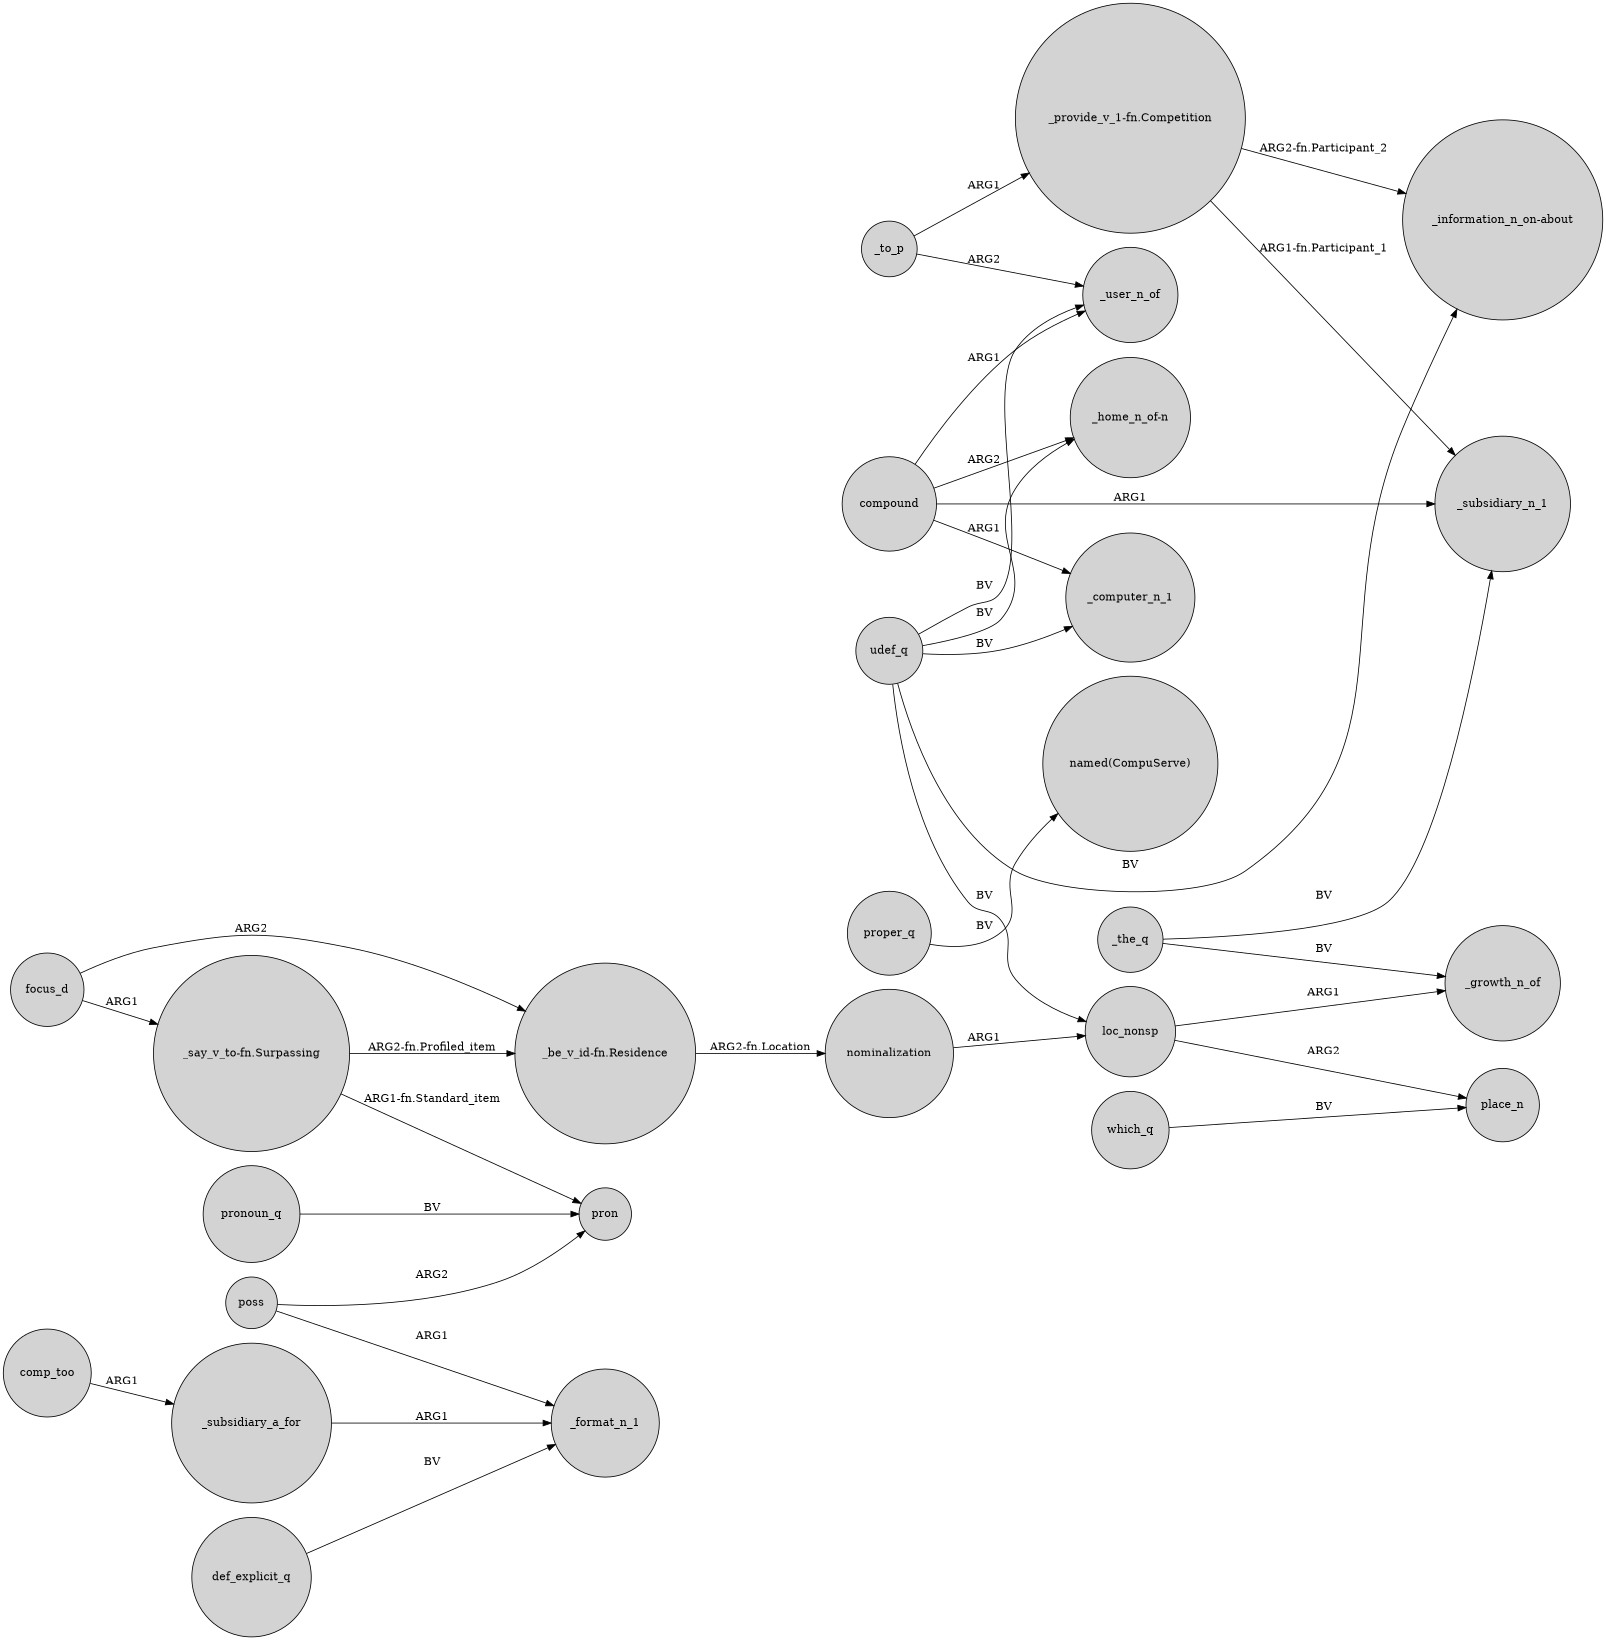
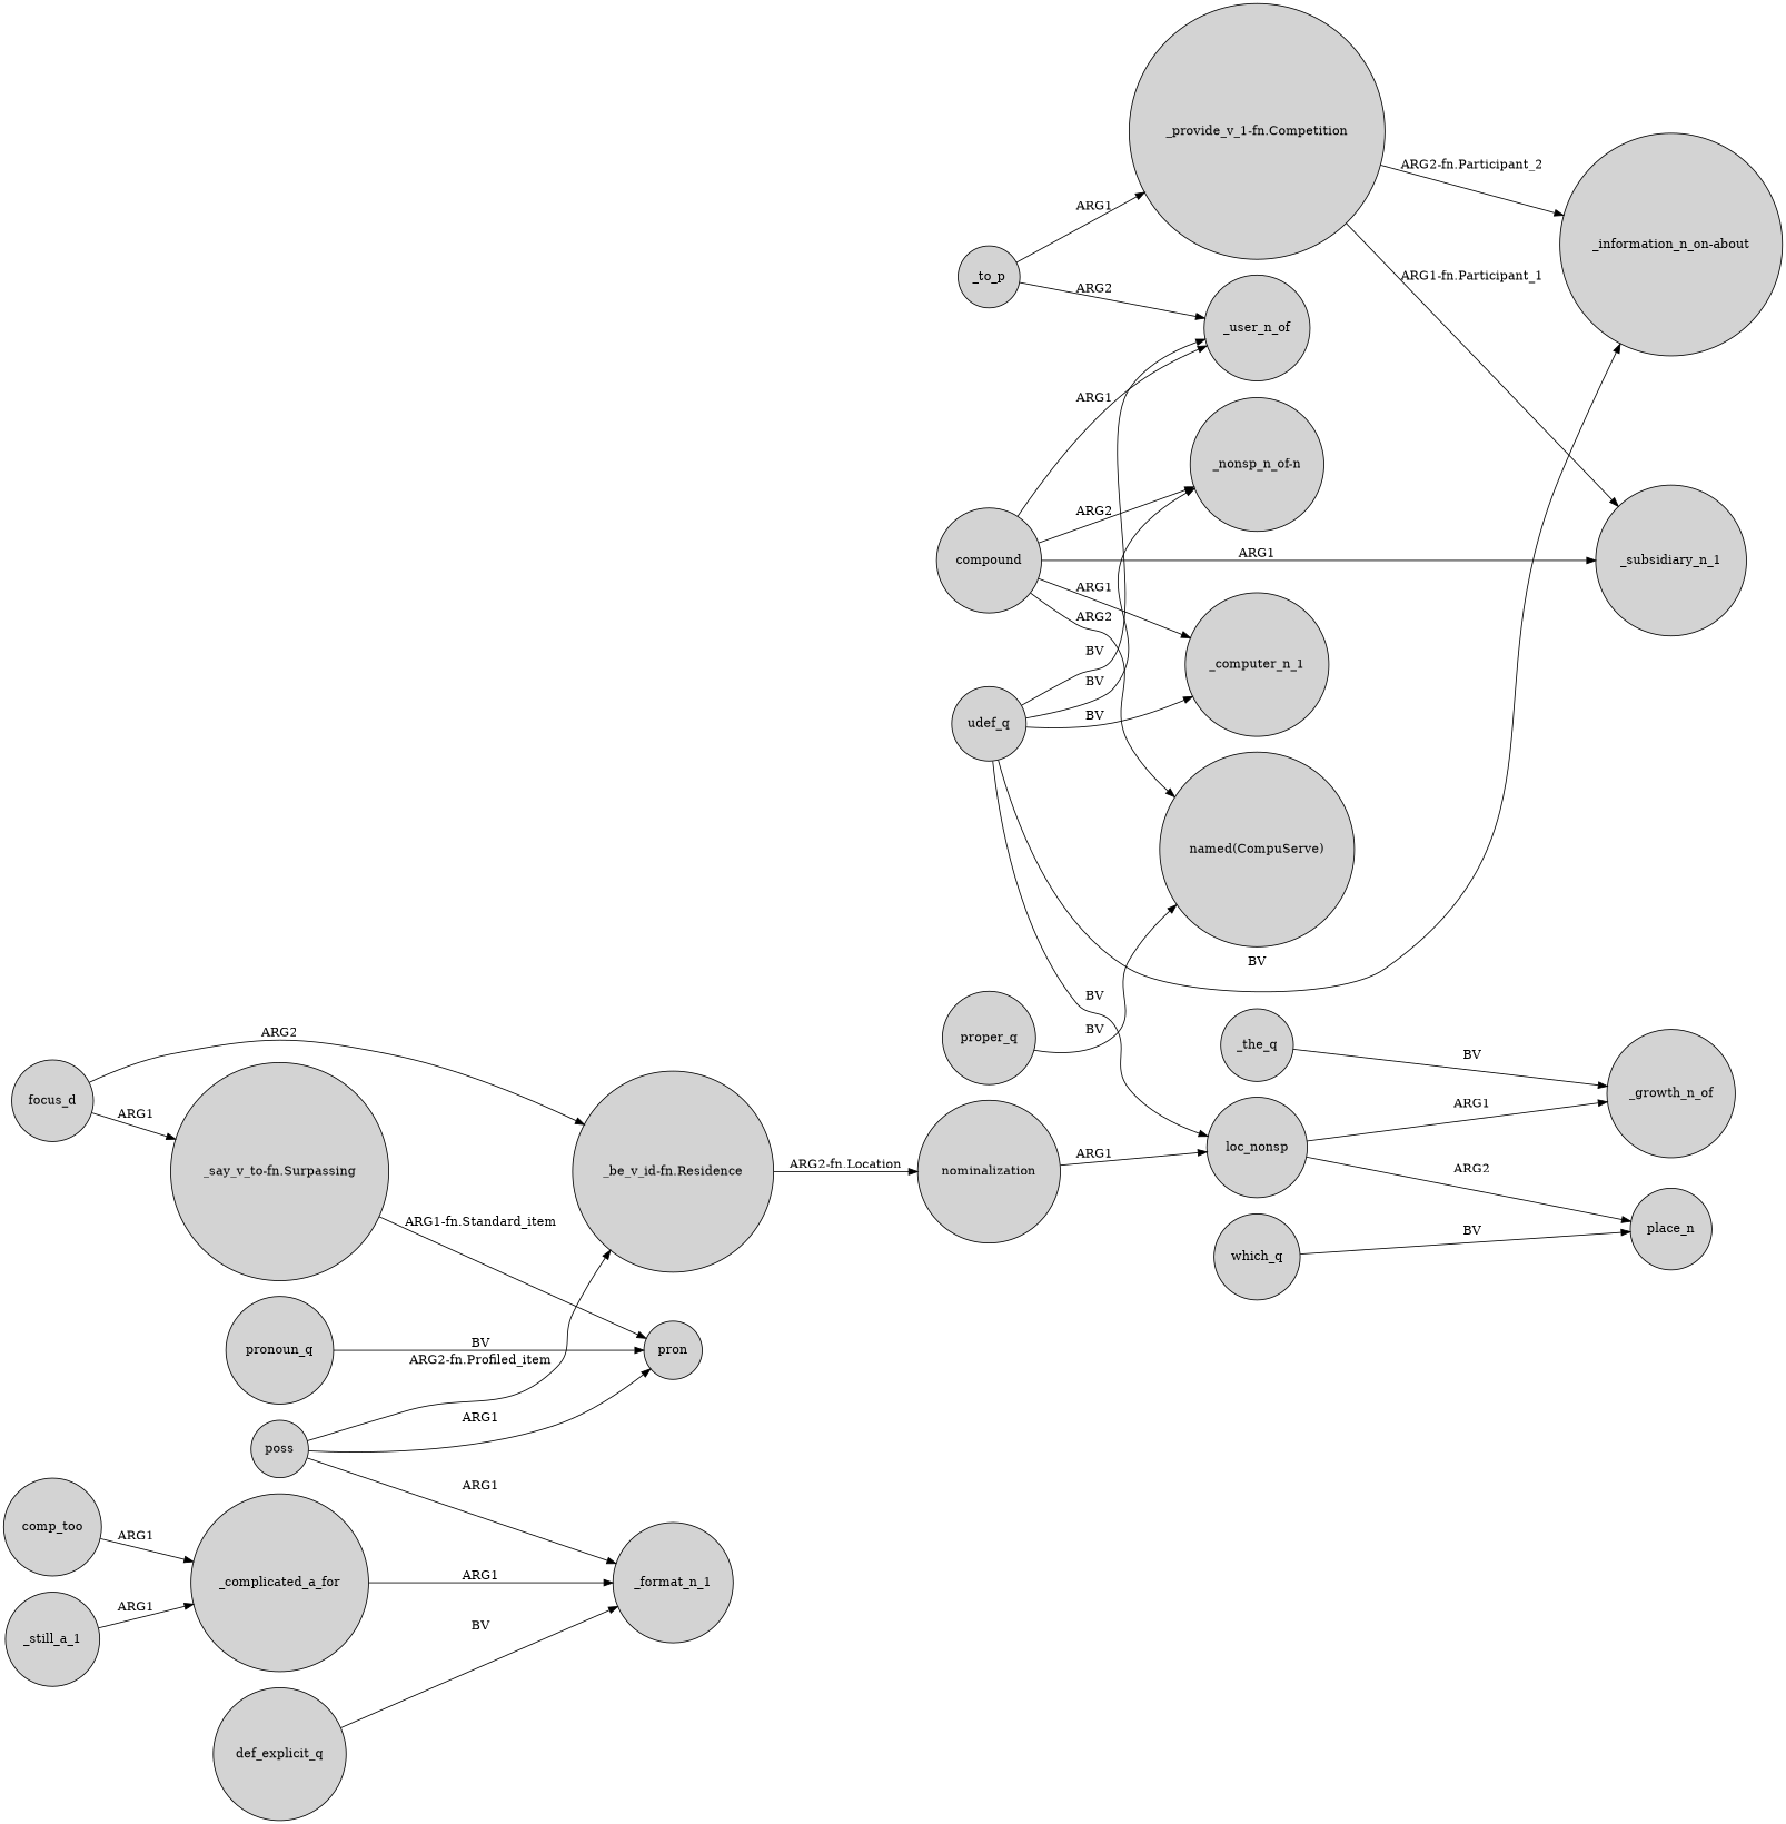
  digraph {
    rankdir=LR
    node [shape=circle style=filled]
    compound
    _computer_n_1
    _user_n_of
    "named(CompuServe)"
    _subsidiary_n_1
-   "_home_n_of-n"
+   "_home_n_of-n" [label="_nonsp_n_of-n"]
    "_be_v_id-fn.Residence"
    nominalization
    loc_nonsp
    place_n
    _growth_n_of
    comp_too
-   _complicated_a_for [label=_subsidiary_a_for]
+   _complicated_a_for
    _format_n_1
    "_provide_v_1-fn.Competition"
    "_information_n_on-about"
    _to_p
    focus_d
    "_say_v_to-fn.Surpassing"
    pron
    udef_q
    proper_q
    def_explicit_q
    which_q
    pronoun_q
    poss
    _the_q
+   _still_a_1
    compound -> _computer_n_1 [label=ARG1]
    compound -> _user_n_of [label=ARG1]
+   compound -> "named(CompuServe)" [label=ARG2]
    compound -> _subsidiary_n_1 [label=ARG1]
    compound -> "_home_n_of-n" [label=ARG2]
    "_be_v_id-fn.Residence" -> nominalization [label="ARG2-fn.Location"]
    nominalization -> loc_nonsp [label=ARG1]
    loc_nonsp -> place_n [label=ARG2]
    loc_nonsp -> _growth_n_of [label=ARG1]
    comp_too -> _complicated_a_for [label=ARG1]
    _complicated_a_for -> _format_n_1 [label=ARG1]
    "_provide_v_1-fn.Competition" -> _subsidiary_n_1 [label="ARG1-fn.Participant_1"]
    "_provide_v_1-fn.Competition" -> "_information_n_on-about" [label="ARG2-fn.Participant_2"]
    _to_p -> _user_n_of [label=ARG2]
    _to_p -> "_provide_v_1-fn.Competition" [label=ARG1]
    focus_d -> "_be_v_id-fn.Residence" [label=ARG2]
    focus_d -> "_say_v_to-fn.Surpassing" [label=ARG1]
-   "_say_v_to-fn.Surpassing" -> "_be_v_id-fn.Residence" [label="ARG2-fn.Profiled_item"]
+   poss -> "_be_v_id-fn.Residence" [label="ARG2-fn.Profiled_item"]
    "_say_v_to-fn.Surpassing" -> pron [label="ARG1-fn.Standard_item"]
    udef_q -> _computer_n_1 [label=BV]
    udef_q -> _user_n_of [label=BV]
    udef_q -> "_home_n_of-n" [label=BV]
    udef_q -> loc_nonsp [label=BV]
    udef_q -> "_information_n_on-about" [label=BV]
    proper_q -> "named(CompuServe)" [label=BV]
    def_explicit_q -> _format_n_1 [label=BV]
    which_q -> place_n [label=BV]
    pronoun_q -> pron [label=BV]
    poss -> _format_n_1 [label=ARG1]
-   poss -> pron [label=ARG2]
-   _the_q -> _subsidiary_n_1 [label=BV]
+   poss -> pron [label=ARG1]
    _the_q -> _growth_n_of [label=BV]
+   _still_a_1 -> _complicated_a_for [label=ARG1]
  }
